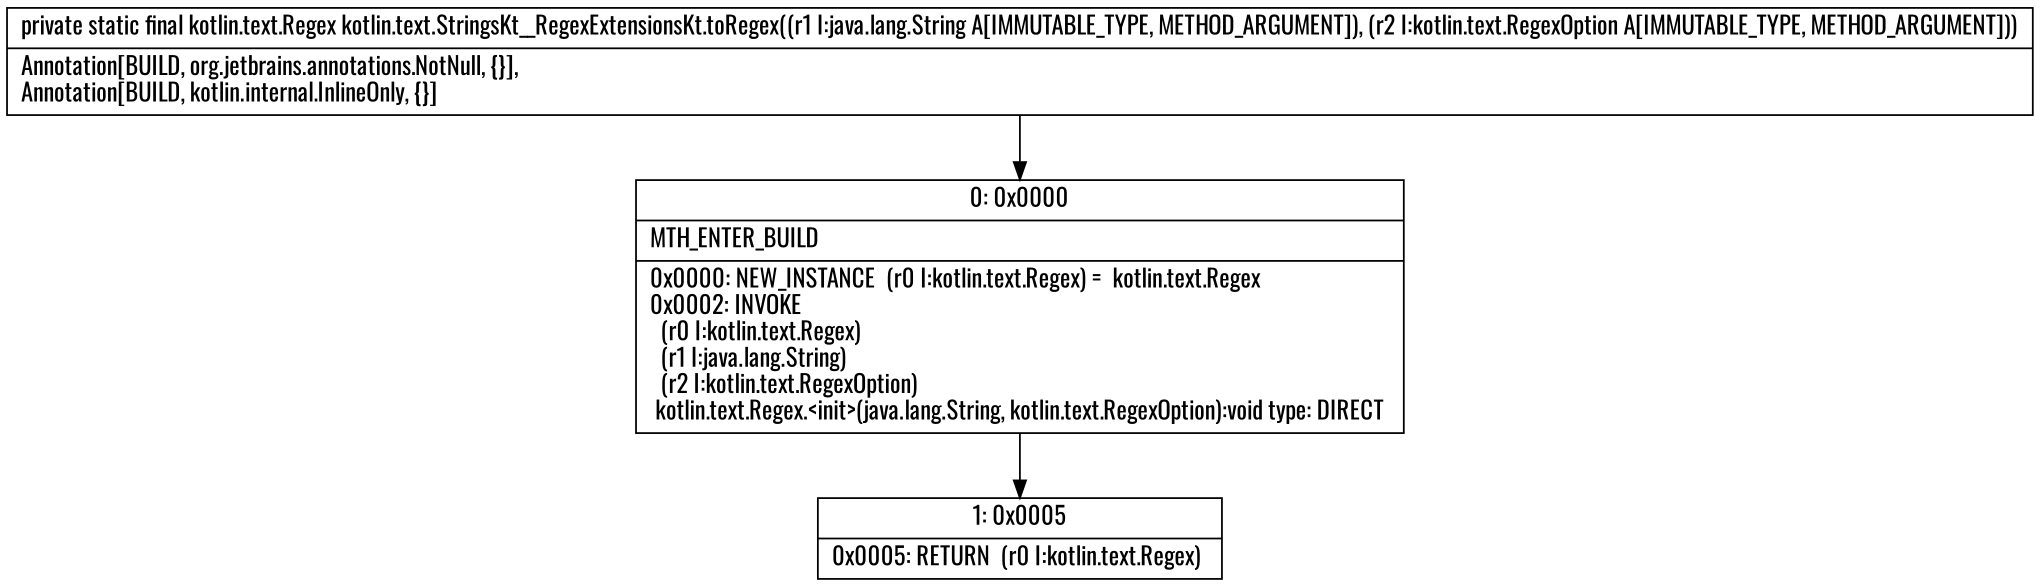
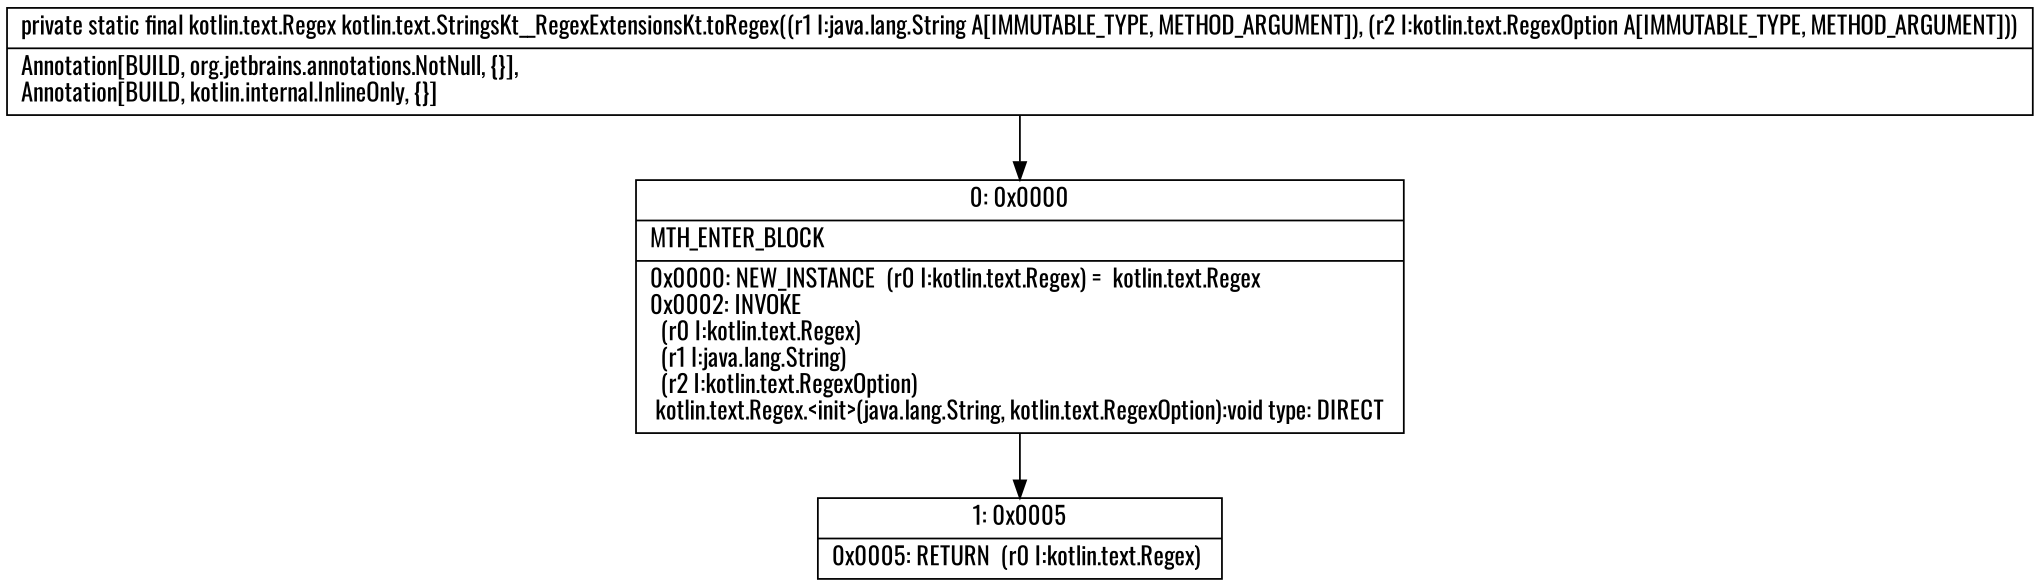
  digraph {
    fontname=Oswald
    node [shape=record fontname=Oswald]
    edge [fontname=Oswald]
-   n1 [label="{0\:\ 0x0000|MTH_ENTER_BUILD\l|0x0000: NEW_INSTANCE  (r0 I:kotlin.text.Regex) =  kotlin.text.Regex \l0x0002: INVOKE  \l  (r0 I:kotlin.text.Regex)\l  (r1 I:java.lang.String)\l  (r2 I:kotlin.text.RegexOption)\l kotlin.text.Regex.\<init\>(java.lang.String, kotlin.text.RegexOption):void type: DIRECT \l}"]
+   n1 [label="{0\:\ 0x0000|MTH_ENTER_BLOCK\l|0x0000: NEW_INSTANCE  (r0 I:kotlin.text.Regex) =  kotlin.text.Regex \l0x0002: INVOKE  \l  (r0 I:kotlin.text.Regex)\l  (r1 I:java.lang.String)\l  (r2 I:kotlin.text.RegexOption)\l kotlin.text.Regex.\<init\>(java.lang.String, kotlin.text.RegexOption):void type: DIRECT \l}"]
    n2 [label="{1\:\ 0x0005|0x0005: RETURN  (r0 I:kotlin.text.Regex) \l}"]
    n3 [label="{private static final kotlin.text.Regex kotlin.text.StringsKt__RegexExtensionsKt.toRegex((r1 I:java.lang.String A[IMMUTABLE_TYPE, METHOD_ARGUMENT]), (r2 I:kotlin.text.RegexOption A[IMMUTABLE_TYPE, METHOD_ARGUMENT]))  | Annotation[BUILD, org.jetbrains.annotations.NotNull, \{\}], \lAnnotation[BUILD, kotlin.internal.InlineOnly, \{\}]\l}"]
    n1 -> n2
    n3 -> n1
  }
